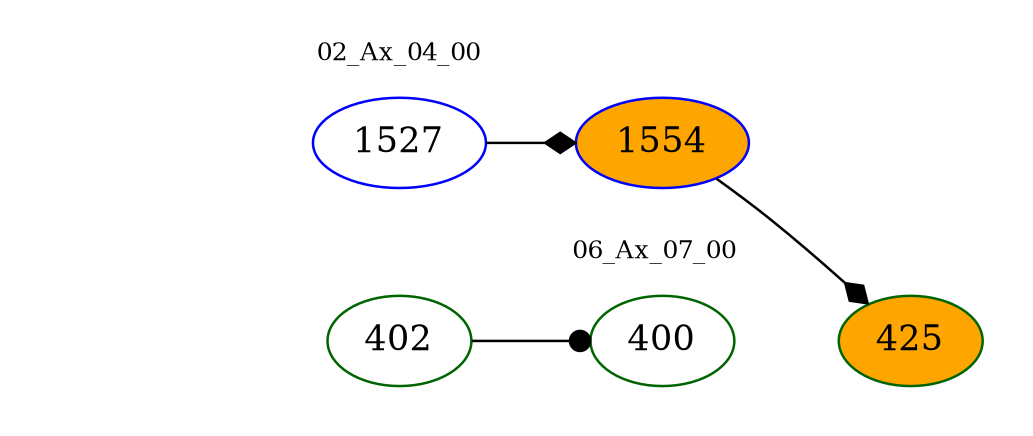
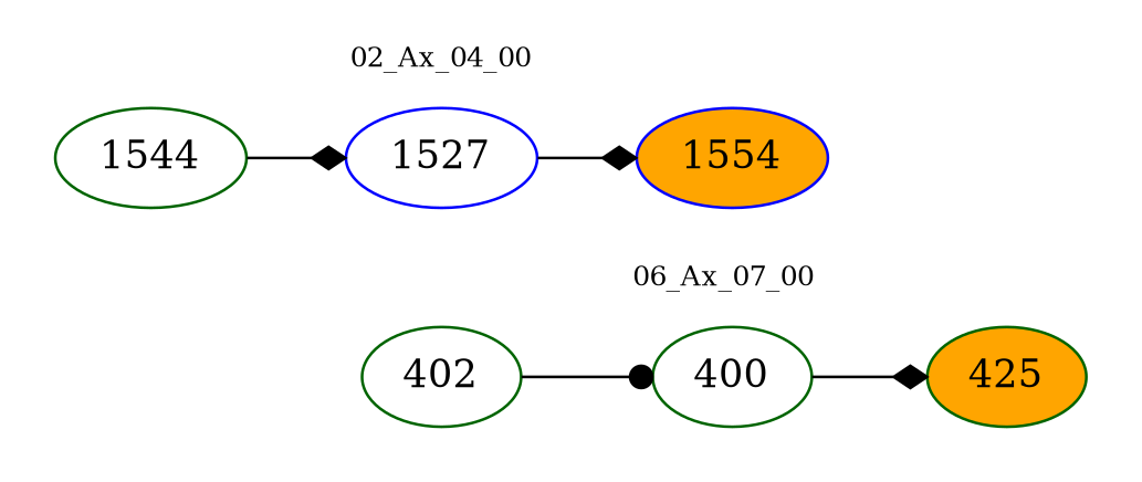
  digraph {
    rankdir=LR
    node [color=darkgreen fillcolor=white style=filled]
    edge [arrowhead=diamond color=black]
+   n1 [label=1544]
    n2 [color=blue label=1527]
    n3 [color=blue fillcolor=orange label=1554]
    n4 [label=402]
    n5 [label=400]
    n6 [fillcolor=orange label=425]
    subgraph cluster_1 {
      color=white
      fontsize=10
      label="02_Ax_04_00"
+     n1
      n2
      n3
    }
    subgraph cluster_2 {
      color=white
      fontsize=10
      label="06_Ax_07_00"
      n4
      n5
      n6
    }
+   n1 -> n2
    n2 -> n3
    n4 -> n5 [arrowhead=dot]
-   n3 -> n6
+   n5 -> n6
  }
